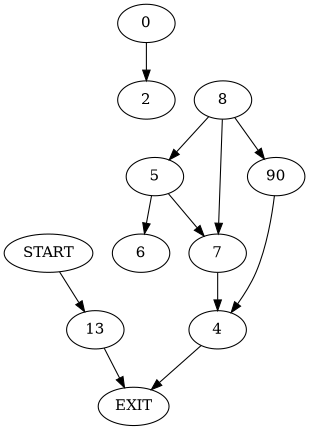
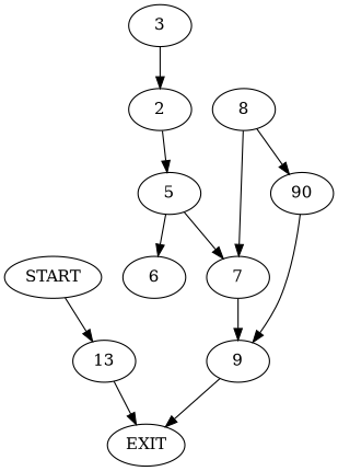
  digraph {
    n1 [label=START]
    n2 [label=13]
    n3 [label=EXIT]
    2
    5
-   3 [label=0]
+   3
    6
    7
-   9 [label=4]
+   9
    8
    n11 [label=90]
    n1 -> n2
    n2 -> n3
-   8 -> 5
+   2 -> 5
    5 -> 6
    5 -> 7
    3 -> 2
    7 -> 9
    9 -> n3
    8 -> 7
    8 -> n11
    n11 -> 9
  }
